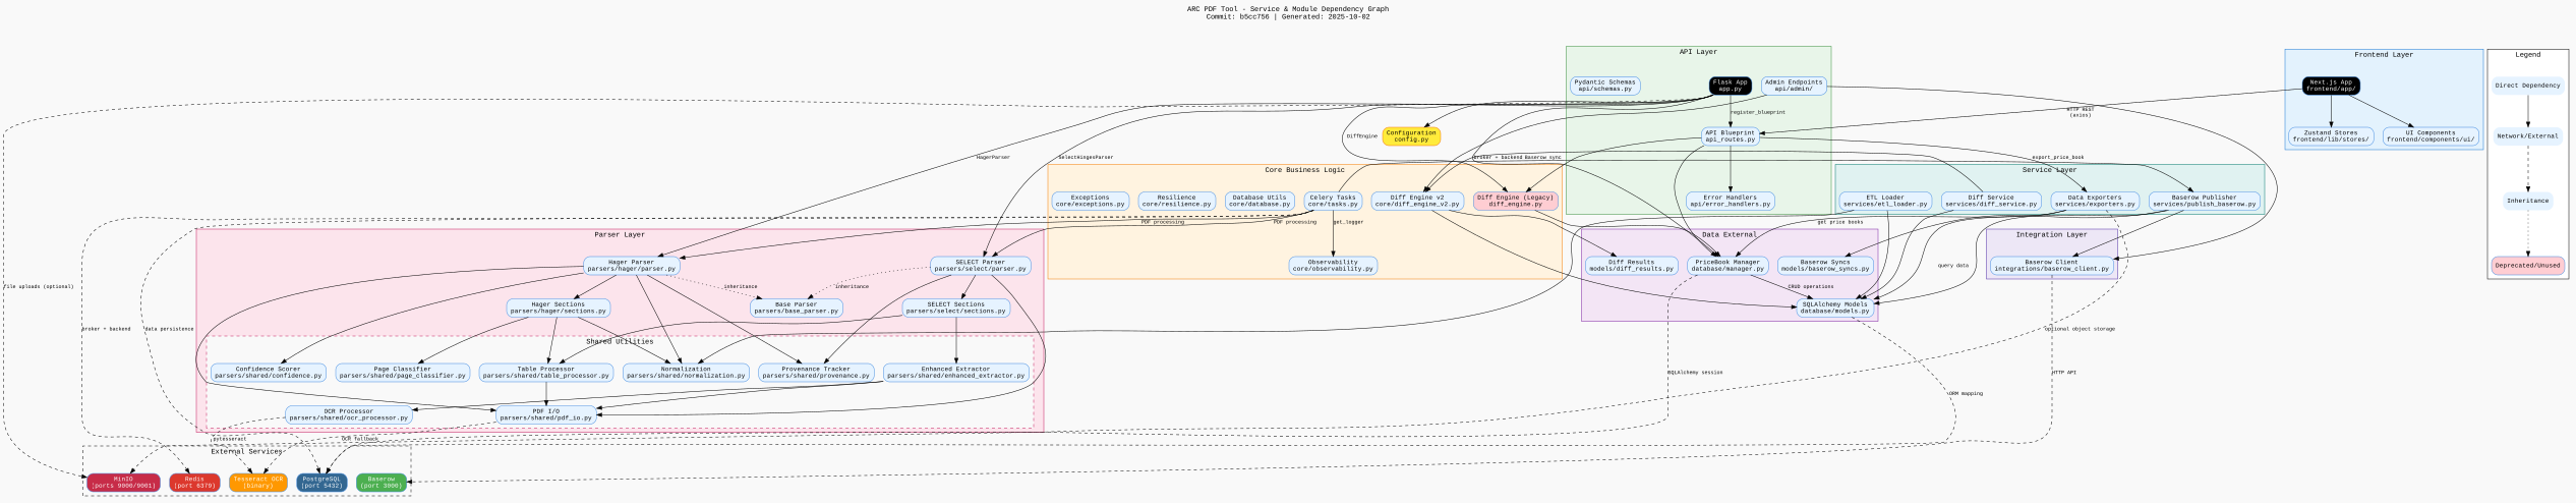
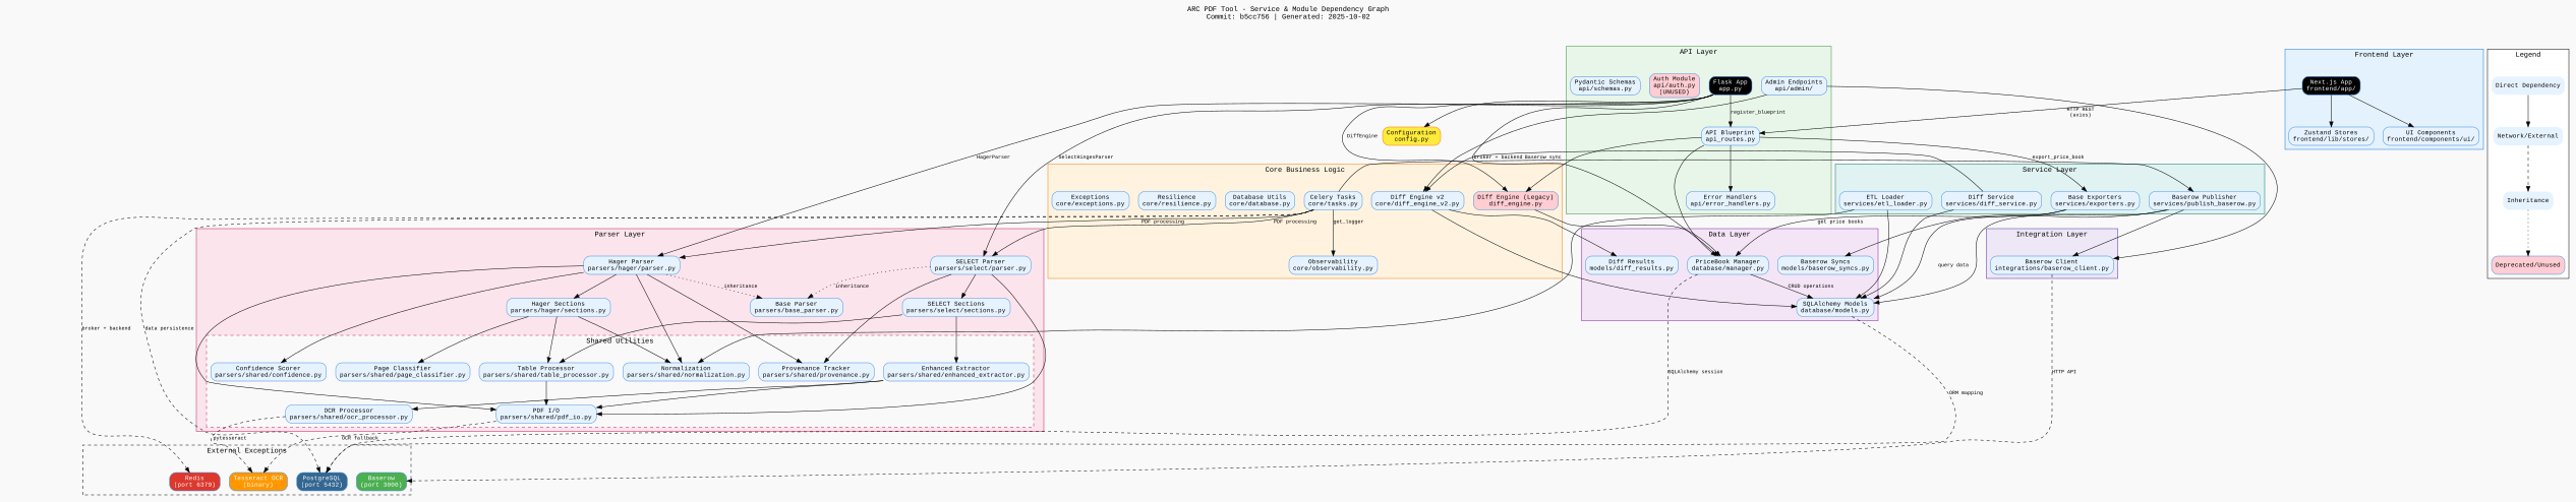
  digraph {
    bgcolor="#f9f9f9"
    fontname="Liberation Mono"
    fontsize=14
    label="ARC PDF Tool - Service & Module Dependency Graph\nCommit: b5cc756 | Generated: 2025-10-02"
    labelloc=t
    rankdir=TB
    node [color="#4a90e2" fillcolor="#e6f3ff" fontname="Liberation Mono" fontsize=12 shape=box style="filled,rounded"]
    edge [color="#666" fontname="Liberation Mono" fontsize=10]
    n1 [fillcolor="#336791" fontcolor=white label="PostgreSQL\n(port 5432)"]
    n2 [fillcolor="#dc382d" fontcolor=white label="Redis\n(port 6379)"]
-   n3 [fillcolor="#c72c48" fontcolor=white label="MinIO\n(ports 9000/9001)"]
    n4 [fillcolor="#4caf50" fontcolor=white label="Baserow\n(port 3000)"]
    n5 [fillcolor="#ff9800" fontcolor=white label="Tesseract OCR\n(binary)"]
    n6 [fillcolor="#000000" fontcolor=white label="Next.js App\nfrontend/app/"]
    n7 [label="UI Components\nfrontend/components/ui/"]
    n8 [label="Zustand Stores\nfrontend/lib/stores/"]
    n9 [fillcolor="#000000" fontcolor=white label="Flask App\napp.py"]
    n10 [label="API Blueprint\napi_routes.py"]
    n11 [label="Admin Endpoints\napi/admin/"]
+   n12 [fillcolor="#ffcdd2" label="Auth Module\napi/auth.py\n(UNUSED)"]
    n13 [label="Pydantic Schemas\napi/schemas.py"]
    n14 [label="Error Handlers\napi/error_handlers.py"]
    n15 [label="Celery Tasks\ncore/tasks.py"]
    n16 [label="Diff Engine v2\ncore/diff_engine_v2.py"]
    n17 [fillcolor="#ffcdd2" label="Diff Engine (Legacy)\ndiff_engine.py"]
    n18 [label="Database Utils\ncore/database.py"]
    n19 [label="Observability\ncore/observability.py"]
    n20 [label="Resilience\ncore/resilience.py"]
    n21 [label="Exceptions\ncore/exceptions.py"]
    n22 [label="SQLAlchemy Models\ndatabase/models.py"]
    n23 [label="PriceBook Manager\ndatabase/manager.py"]
    n24 [label="Diff Results\nmodels/diff_results.py"]
    n25 [label="Baserow Syncs\nmodels/baserow_syncs.py"]
    n26 [label="PDF I/O\nparsers/shared/pdf_io.py"]
    n27 [label="Confidence Scorer\nparsers/shared/confidence.py"]
    n28 [label="Normalization\nparsers/shared/normalization.py"]
    n29 [label="Provenance Tracker\nparsers/shared/provenance.py"]
    n30 [label="Page Classifier\nparsers/shared/page_classifier.py"]
    n31 [label="Table Processor\nparsers/shared/table_processor.py"]
    n32 [label="OCR Processor\nparsers/shared/ocr_processor.py"]
    n33 [label="Enhanced Extractor\nparsers/shared/enhanced_extractor.py"]
    n34 [label="Base Parser\nparsers/base_parser.py"]
    n35 [label="Hager Parser\nparsers/hager/parser.py"]
    n36 [label="Hager Sections\nparsers/hager/sections.py"]
    n37 [label="SELECT Parser\nparsers/select/parser.py"]
    n38 [label="SELECT Sections\nparsers/select/sections.py"]
-   n39 [label="Data Exporters\nservices/exporters.py"]
+   n39 [label="Base Exporters\nservices/exporters.py"]
    n40 [label="Diff Service\nservices/diff_service.py"]
    n41 [label="ETL Loader\nservices/etl_loader.py"]
    n42 [label="Baserow Publisher\nservices/publish_baserow.py"]
    n43 [label="Baserow Client\nintegrations/baserow_client.py"]
    n44 [label="Direct Dependency" shape=plaintext]
    n45 [label="Network/External" shape=plaintext]
    n46 [label=Inheritance shape=plaintext]
    n47 [fillcolor="#ffcdd2" label="Deprecated/Unused"]
    n48 [color="#f57f17" fillcolor="#ffeb3b" label="Configuration\nconfig.py"]
    subgraph cluster_1 {
      color="#999"
      fillcolor="#fff8e1"
-     label="External Services"
+     label="External Exceptions"
      style=dashed
      n1
      n2
-     n3
      n4
      n5
    }
    subgraph cluster_2 {
      color="#1976d2"
      fillcolor="#e3f2fd"
      label="Frontend Layer"
      style=filled
      n6
      n7
      n8
    }
    subgraph cluster_3 {
      color="#388e3c"
      fillcolor="#e8f5e9"
      label="API Layer"
      style=filled
      n9
      n10
      n11
+     n12
      n13
      n14
    }
    subgraph cluster_4 {
      color="#f57c00"
      fillcolor="#fff3e0"
      label="Core Business Logic"
      style=filled
      n15
      n16
      n17
      n18
      n19
      n20
      n21
    }
    subgraph cluster_5 {
      color="#7b1fa2"
      fillcolor="#f3e5f5"
-     label="Data External"
+     label="Data Layer"
      style=filled
      n22
      n23
      n24
      n25
    }
    subgraph cluster_6 {
      color="#c2185b"
      fillcolor="#fce4ec"
      label="Parser Layer"
      style=filled
      n34
      n35
      n36
      n37
      n38
      subgraph cluster_7 {
        color="#c2185b"
        fillcolor="#fce4ec"
        label="Shared Utilities"
        style=dashed
        n26
        n27
        n28
        n29
        n30
        n31
        n32
        n33
      }
    }
    subgraph cluster_8 {
      color="#00796b"
      fillcolor="#e0f2f1"
      label="Service Layer"
      style=filled
      n39
      n40
      n41
      n42
    }
    subgraph cluster_9 {
      color="#512da8"
      fillcolor="#ede7f6"
      label="Integration Layer"
      style=filled
      n43
    }
    subgraph cluster_10 {
      color=black
      fillcolor=white
      label=Legend
      style=filled
      n44
      n45
      n46
      n47
    }
    n6 -> n7
    n6 -> n8
    n6 -> n10 [label="HTTP REST\n(axios)"]
-   n9 -> n3 [label="file uploads (optional)" style=dashed]
    n9 -> n10 [label=register_blueprint]
    n9 -> n17 [label=DiffEngine]
    n9 -> n23 [label="broker + backend"]
    n9 -> n35 [label=HagerParser]
    n9 -> n37 [label=SelectHingesParser]
    n9 -> n48
    n10 -> n14
    n10 -> n17
    n10 -> n23
    n10 -> n39 [label=export_price_book]
    n11 -> n16
    n11 -> n43
    n15 -> n1 [label="data persistence" style=dashed]
    n15 -> n2 [label="broker + backend" style=dashed]
    n15 -> n19 [label=get_logger]
    n15 -> n35 [label="PDF processing"]
    n15 -> n37 [label="PDF processing"]
    n15 -> n42 [label="Baserow sync"]
    n16 -> n22
    n16 -> n24
    n17 -> n23
    n22 -> n1 [label="ORM mapping" style=dashed]
    n23 -> n1 [label="SQLAlchemy session" style=dashed]
    n23 -> n22 [label="CRUD operations"]
    n26 -> n5 [label="OCR fallback" style=dashed]
    n31 -> n26
    n32 -> n5 [label=pytesseract style=dashed]
    n33 -> n26
    n33 -> n32
    n35 -> n26
    n35 -> n27
    n35 -> n28
    n35 -> n29
    n35 -> n34 [label=inheritance style=dotted]
    n35 -> n36
    n36 -> n28
    n36 -> n30
    n36 -> n31
    n37 -> n26
    n37 -> n29
    n37 -> n34 [label=inheritance style=dotted]
    n37 -> n38
    n38 -> n31
    n38 -> n33
-   n39 -> n3 [label="optional object storage" style=dashed]
    n39 -> n22 [label="query data"]
    n39 -> n23 [label="get price books"]
    n40 -> n16
    n40 -> n22
    n41 -> n22
    n41 -> n28
    n42 -> n22
    n42 -> n25
    n42 -> n43
    n43 -> n4 [label="HTTP API" style=dashed]
    n44 -> n45 [style=solid]
    n45 -> n46 [style=dashed]
    n46 -> n47 [style=dotted]
  }
